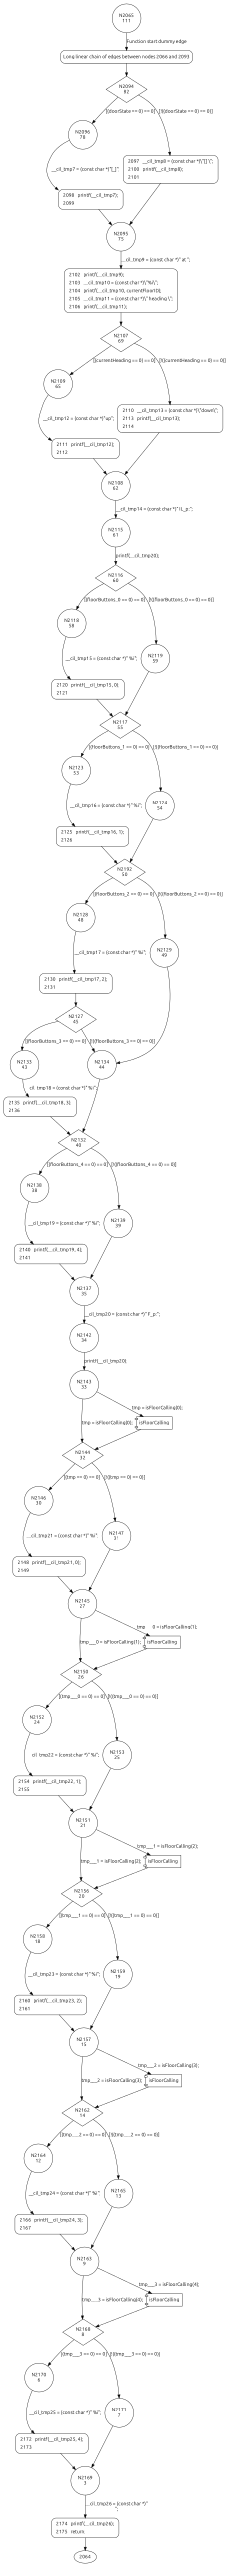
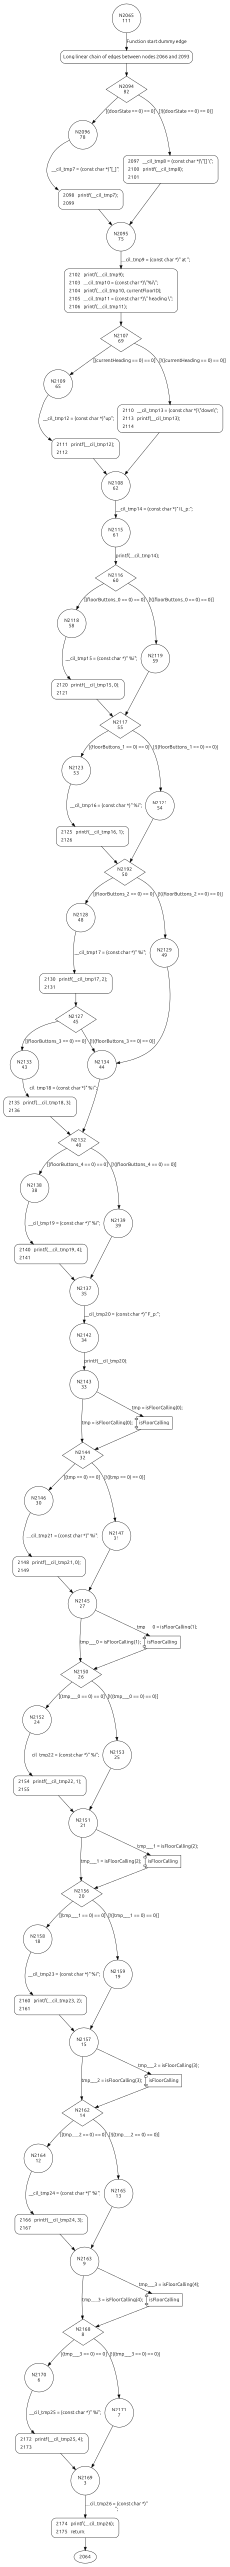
  digraph {
    fontname=Ubuntu
    node [fontname=Ubuntu shape=circle]
    edge [fontname=Ubuntu]
    n1 [label="N2065\n111"]
    n2 [fillcolor=white label="Long linear chain of edges between nodes 2066 and 2093" penwidth=1 shape=Mrecord style="filled,bold"]
    n3 [label="N2094\n82" shape=diamond]
    n4 [label="N2096\n78"]
    n5 [fillcolor=white label=<<table border="0" cellborder="0" cellpadding="3" bgcolor="white"><tr><td align="right">2097</td><td align="left">__cil_tmp8 = (const char *)\"[] \";</td></tr><tr><td align="right">2100</td><td align="left">printf(__cil_tmp8);</td></tr><tr><td align="right">2101</td><td align="left"></td></tr></table>> penwidth=1 shape=Mrecord style="filled,bold"]
    n6 [fillcolor=white label=<<table border="0" cellborder="0" cellpadding="3" bgcolor="white"><tr><td align="right">2098</td><td align="left">printf(__cil_tmp7);</td></tr><tr><td align="right">2099</td><td align="left"></td></tr></table>> penwidth=1 shape=Mrecord style="filled,bold"]
    n7 [label="N2095\n75"]
    n8 [fillcolor=white label=<<table border="0" cellborder="0" cellpadding="3" bgcolor="white"><tr><td align="right">2102</td><td align="left">printf(__cil_tmp9);</td></tr><tr><td align="right">2103</td><td align="left">__cil_tmp10 = (const char *)\"%i\";</td></tr><tr><td align="right">2104</td><td align="left">printf(__cil_tmp10, currentFloorID);</td></tr><tr><td align="right">2105</td><td align="left">__cil_tmp11 = (const char *)\" heading \";</td></tr><tr><td align="right">2106</td><td align="left">printf(__cil_tmp11);</td></tr></table>> penwidth=1 shape=Mrecord style="filled,bold"]
    n9 [label="N2107\n69" shape=diamond]
    n10 [label="N2109\n65"]
    n11 [fillcolor=white label=<<table border="0" cellborder="0" cellpadding="3" bgcolor="white"><tr><td align="right">2110</td><td align="left">__cil_tmp13 = (const char *)\"down\";</td></tr><tr><td align="right">2113</td><td align="left">printf(__cil_tmp13);</td></tr><tr><td align="right">2114</td><td align="left"></td></tr></table>> penwidth=1 shape=Mrecord style="filled,bold"]
    n12 [fillcolor=white label=<<table border="0" cellborder="0" cellpadding="3" bgcolor="white"><tr><td align="right">2111</td><td align="left">printf(__cil_tmp12);</td></tr><tr><td align="right">2112</td><td align="left"></td></tr></table>> penwidth=1 shape=Mrecord style="filled,bold"]
    n13 [label="N2108\n62"]
    n14 [label="N2115\n61"]
    n15 [label="N2116\n60" shape=diamond]
    n16 [label="N2118\n58"]
    n17 [label="N2119\n59"]
    n18 [fillcolor=white label=<<table border="0" cellborder="0" cellpadding="3" bgcolor="white"><tr><td align="right">2120</td><td align="left">printf(__cil_tmp15, 0);</td></tr><tr><td align="right">2121</td><td align="left"></td></tr></table>> penwidth=1 shape=Mrecord style="filled,bold"]
    n19 [label="N2117\n55" shape=diamond]
    n20 [label="N2123\n53"]
-   n21 [label="N2124\n54"]
+   n21 [label="N2121\n54"]
    n22 [fillcolor=white label=<<table border="0" cellborder="0" cellpadding="3" bgcolor="white"><tr><td align="right">2125</td><td align="left">printf(__cil_tmp16, 1);</td></tr><tr><td align="right">2126</td><td align="left"></td></tr></table>> penwidth=1 shape=Mrecord style="filled,bold"]
    n23 [label="N2192\n50" shape=diamond]
    n24 [label="N2128\n48"]
    n25 [label="N2129\n49"]
    n26 [fillcolor=white label=<<table border="0" cellborder="0" cellpadding="3" bgcolor="white"><tr><td align="right">2130</td><td align="left">printf(__cil_tmp17, 2);</td></tr><tr><td align="right">2131</td><td align="left"></td></tr></table>> penwidth=1 shape=Mrecord style="filled,bold"]
    n27 [label="N2134\n44"]
    n28 [label="N2127\n45" shape=diamond]
    n29 [label="N2133\n43"]
    n30 [fillcolor=white label=<<table border="0" cellborder="0" cellpadding="3" bgcolor="white"><tr><td align="right">2135</td><td align="left">printf(__cil_tmp18, 3);</td></tr><tr><td align="right">2136</td><td align="left"></td></tr></table>> penwidth=1 shape=Mrecord style="filled,bold"]
    n31 [label="N2132\n40" shape=diamond]
    n32 [label="N2138\n38"]
    n33 [label="N2139\n39"]
    n34 [fillcolor=white label=<<table border="0" cellborder="0" cellpadding="3" bgcolor="white"><tr><td align="right">2140</td><td align="left">printf(__cil_tmp19, 4);</td></tr><tr><td align="right">2141</td><td align="left"></td></tr></table>> penwidth=1 shape=Mrecord style="filled,bold"]
    n35 [label="N2137\n35"]
    n36 [label="N2142\n34"]
    n37 [label="N2143\n33"]
    n38 [label="N2144\n32" shape=diamond]
    n39 [label=isFloorCalling shape=component]
    n40 [label="N2146\n30"]
    n41 [label="N2147\n31"]
    n42 [fillcolor=white label=<<table border="0" cellborder="0" cellpadding="3" bgcolor="white"><tr><td align="right">2148</td><td align="left">printf(__cil_tmp21, 0);</td></tr><tr><td align="right">2149</td><td align="left"></td></tr></table>> penwidth=1 shape=Mrecord style="filled,bold"]
    n43 [label="N2145\n27"]
    n44 [label="N2150\n26" shape=diamond]
    n45 [label=isFloorCalling shape=component]
    n46 [label="N2152\n24"]
    n47 [label="N2153\n25"]
    n48 [fillcolor=white label=<<table border="0" cellborder="0" cellpadding="3" bgcolor="white"><tr><td align="right">2154</td><td align="left">printf(__cil_tmp22, 1);</td></tr><tr><td align="right">2155</td><td align="left"></td></tr></table>> penwidth=1 shape=Mrecord style="filled,bold"]
    n49 [label="N2151\n21"]
    n50 [label="N2156\n20" shape=diamond]
    n51 [label=isFloorCalling shape=component]
    n52 [label="N2158\n18"]
    n53 [label="N2159\n19"]
    n54 [fillcolor=white label=<<table border="0" cellborder="0" cellpadding="3" bgcolor="white"><tr><td align="right">2160</td><td align="left">printf(__cil_tmp23, 2);</td></tr><tr><td align="right">2161</td><td align="left"></td></tr></table>> penwidth=1 shape=Mrecord style="filled,bold"]
    n55 [label="N2157\n15"]
    n56 [label="N2162\n14" shape=diamond]
    n57 [label=isFloorCalling shape=component]
    n58 [label="N2164\n12"]
    n59 [label="N2165\n13"]
    n60 [fillcolor=white label=<<table border="0" cellborder="0" cellpadding="3" bgcolor="white"><tr><td align="right">2166</td><td align="left">printf(__cil_tmp24, 3);</td></tr><tr><td align="right">2167</td><td align="left"></td></tr></table>> penwidth=1 shape=Mrecord style="filled,bold"]
    n61 [label="N2163\n9"]
    n62 [label="N2168\n8" shape=diamond]
    n63 [label=isFloorCalling shape=component]
    n64 [label="N2170\n6"]
    n65 [label="N2171\n7"]
    n66 [fillcolor=white label=<<table border="0" cellborder="0" cellpadding="3" bgcolor="white"><tr><td align="right">2172</td><td align="left">printf(__cil_tmp25, 4);</td></tr><tr><td align="right">2173</td><td align="left"></td></tr></table>> penwidth=1 shape=Mrecord style="filled,bold"]
    n67 [label="N2169\n3"]
    n68 [fillcolor=white label=<<table border="0" cellborder="0" cellpadding="3" bgcolor="white"><tr><td align="right">2174</td><td align="left">printf(__cil_tmp26);</td></tr><tr><td align="right">2175</td><td align="left">return;</td></tr></table>> penwidth=1 shape=Mrecord style="filled,bold"]
    2064 [shape=""]
    n1 -> n2 [label="Function start dummy edge"]
    n2 -> n3
    n3 -> n4 [label="[(doorState == 0) == 0]"]
    n3 -> n5 [label="[!((doorState == 0) == 0)]"]
    n4 -> n6 [label="__cil_tmp7 = (const char *)\"[_]\";"]
    n5 -> n7
    n6 -> n7
    n7 -> n8 [label="__cil_tmp9 = (const char *)\" at \";"]
    n8 -> n9
    n9 -> n10 [label="[(currentHeading == 0) == 0]"]
    n9 -> n11 [label="[!((currentHeading == 0) == 0)]"]
    n10 -> n12 [label="__cil_tmp12 = (const char *)\"up\";"]
    n11 -> n13
    n12 -> n13
    n13 -> n14 [label="__cil_tmp14 = (const char *)\" IL_p:\";"]
-   n14 -> n15 [label="printf(__cil_tmp20);"]
+   n14 -> n15 [label="printf(__cil_tmp14);"]
    n15 -> n16 [label="[(floorButtons_0 == 0) == 0]"]
    n15 -> n17 [label="[!((floorButtons_0 == 0) == 0)]"]
    n16 -> n18 [label="__cil_tmp15 = (const char *)\" %i\";"]
    n17 -> n19
    n18 -> n19
    n19 -> n20 [label="[(floorButtons_1 == 0) == 0]"]
    n19 -> n21 [label="[!((floorButtons_1 == 0) == 0)]"]
    n20 -> n22 [label="__cil_tmp16 = (const char *)\" %i\";"]
    n21 -> n23
    n22 -> n23
    n23 -> n24 [label="[(floorButtons_2 == 0) == 0]"]
    n23 -> n25 [label="[!((floorButtons_2 == 0) == 0)]"]
    n24 -> n26 [label="__cil_tmp17 = (const char *)\" %i\";"]
    n25 -> n27
    n26 -> n28
    n27 -> n31
    n28 -> n27 [label="[!((floorButtons_3 == 0) == 0)]"]
    n28 -> n29 [label="[(floorButtons_3 == 0) == 0]"]
    n29 -> n30 [label="__cil_tmp18 = (const char *)\" %i\";"]
    n30 -> n31
    n31 -> n32 [label="[(floorButtons_4 == 0) == 0]"]
    n31 -> n33 [label="[!((floorButtons_4 == 0) == 0)]"]
    n32 -> n34 [label="__cil_tmp19 = (const char *)\" %i\";"]
    n33 -> n35
    n34 -> n35
    n35 -> n36 [label="__cil_tmp20 = (const char *)\" F_p:\";"]
    n36 -> n37 [label="printf(__cil_tmp20);"]
    n37 -> n38 [label="tmp = isFloorCalling(0);"]
    n37 -> n39 [label="tmp = isFloorCalling(0);"]
    n38 -> n40 [label="[(tmp == 0) == 0]"]
    n38 -> n41 [label="[!((tmp == 0) == 0)]"]
    n39 -> n38
    n40 -> n42 [label="__cil_tmp21 = (const char *)\" %i\";"]
    n41 -> n43
    n42 -> n43
    n43 -> n44 [label="tmp___0 = isFloorCalling(1);"]
    n43 -> n45 [label="tmp___0 = isFloorCalling(1);"]
    n44 -> n46 [label="[(tmp___0 == 0) == 0]"]
    n44 -> n47 [label="[!((tmp___0 == 0) == 0)]"]
    n45 -> n44
    n46 -> n48 [label="__cil_tmp22 = (const char *)\" %i\";"]
    n47 -> n49
    n48 -> n49
    n49 -> n50 [label="tmp___1 = isFloorCalling(2);"]
    n49 -> n51 [label="tmp___1 = isFloorCalling(2);"]
    n50 -> n52 [label="[(tmp___1 == 0) == 0]"]
    n50 -> n53 [label="[!((tmp___1 == 0) == 0)]"]
    n51 -> n50
    n52 -> n54 [label="__cil_tmp23 = (const char *)\" %i\";"]
    n53 -> n55
    n54 -> n55
    n55 -> n56 [label="tmp___2 = isFloorCalling(3);"]
    n55 -> n57 [label="tmp___2 = isFloorCalling(3);"]
    n56 -> n58 [label="[(tmp___2 == 0) == 0]"]
    n56 -> n59 [label="[!((tmp___2 == 0) == 0)]"]
    n57 -> n56
    n58 -> n60 [label="__cil_tmp24 = (const char *)\" %i\";"]
    n59 -> n61
    n60 -> n61
    n61 -> n62 [label="tmp___3 = isFloorCalling(4);"]
    n61 -> n63 [label="tmp___3 = isFloorCalling(4);"]
    n62 -> n64 [label="[(tmp___3 == 0) == 0]"]
    n62 -> n65 [label="[!((tmp___3 == 0) == 0)]"]
    n63 -> n62
    n64 -> n66 [label="__cil_tmp25 = (const char *)\" %i\";"]
    n65 -> n67
    n66 -> n67
    n67 -> n68 [label="__cil_tmp26 = (const char *)\"\n\";"]
    n68 -> 2064
  }
